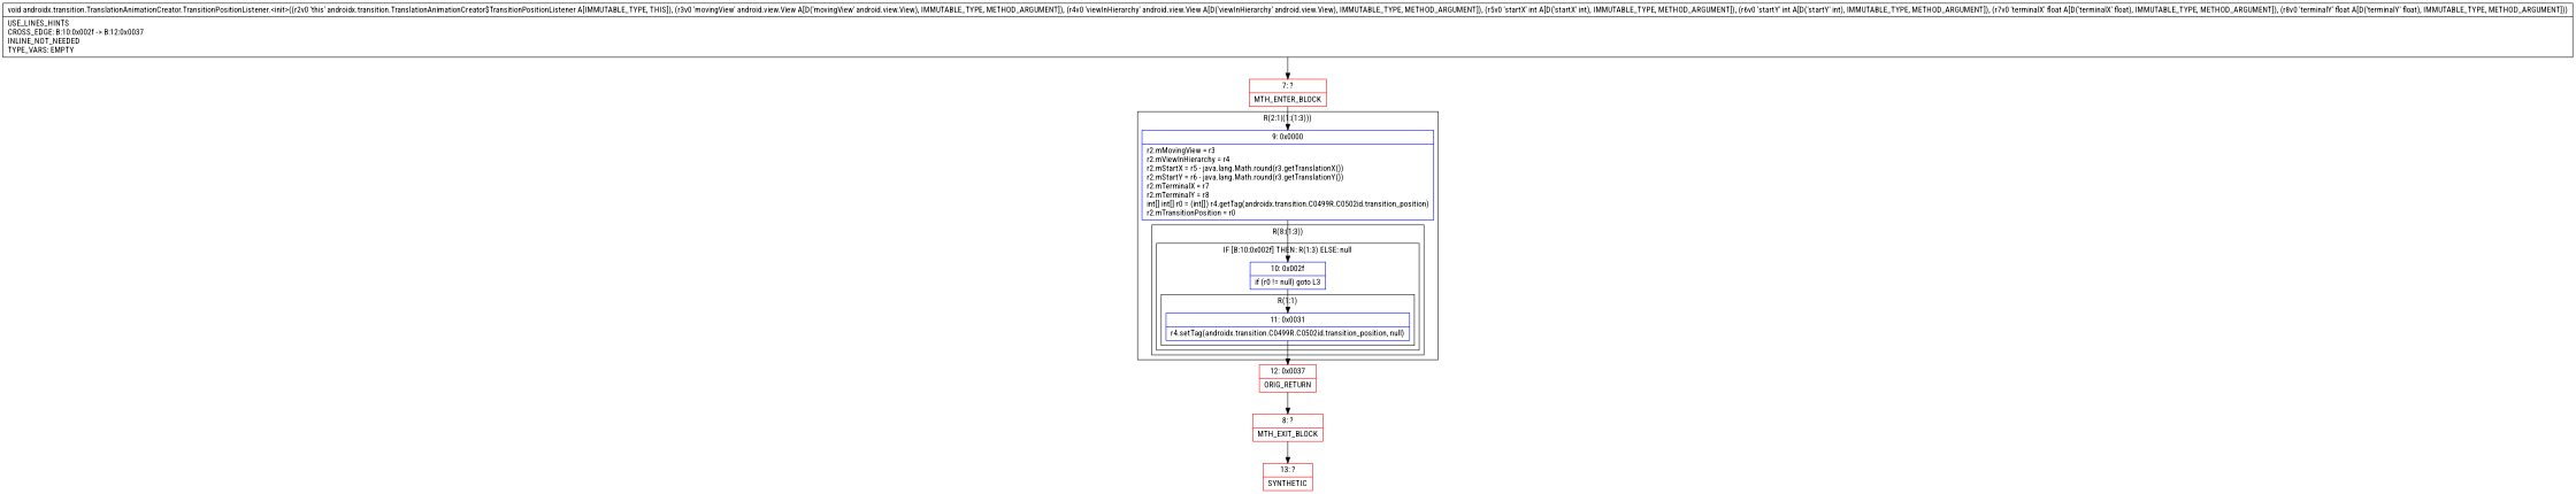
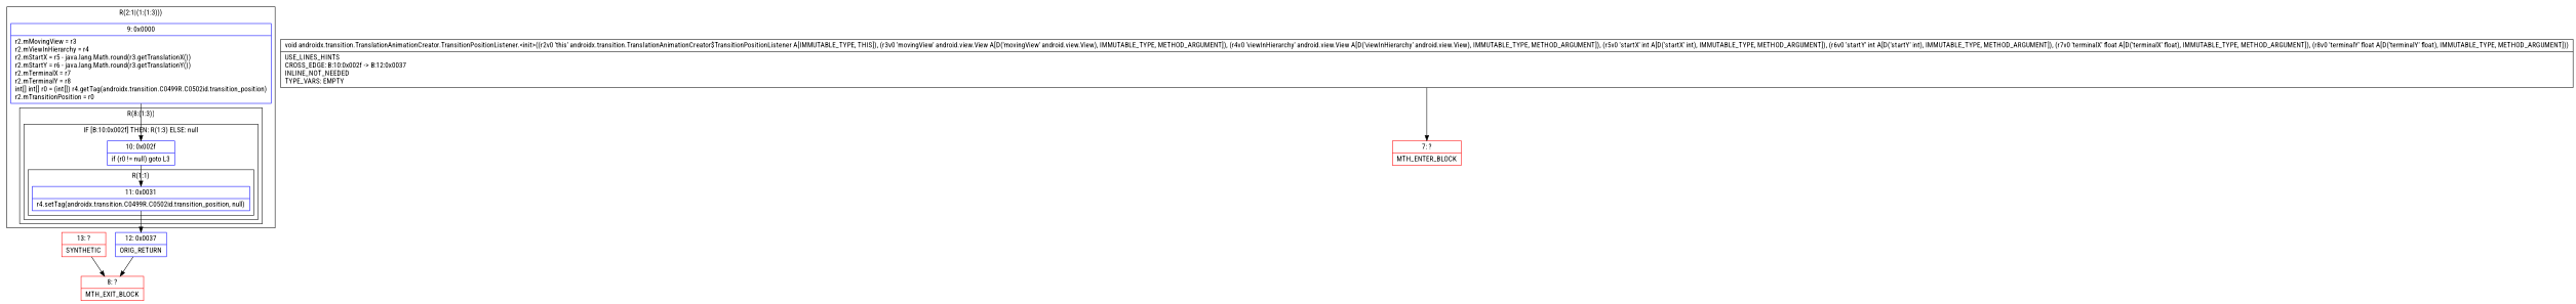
  digraph {
    fontname="Roboto Condensed"
    node [color=red fontname="Roboto Condensed" shape=record]
    edge [fontname="Roboto Condensed"]
    n1 [color=blue label="{11\:\ 0x0031|r4.setTag(androidx.transition.C0499R.C0502id.transition_position, null)\l}"]
    n2 [color=blue label="{10\:\ 0x002f|if (r0 != null) goto L3\l}"]
    n3 [color=blue label="{9\:\ 0x0000|r2.mMovingView = r3\lr2.mViewInHierarchy = r4\lr2.mStartX = r5 \- java.lang.Math.round(r3.getTranslationX())\lr2.mStartY = r6 \- java.lang.Math.round(r3.getTranslationY())\lr2.mTerminalX = r7\lr2.mTerminalY = r8\lint[] int[] r0 = (int[]) r4.getTag(androidx.transition.C0499R.C0502id.transition_position)\lr2.mTransitionPosition = r0\l}"]
-   n4 [label="{12\:\ 0x0037|ORIG_RETURN\l}"]
+   n4 [color=blue label="{12\:\ 0x0037|ORIG_RETURN\l}"]
    n5 [label="{13\:\ ?|SYNTHETIC\l}"]
    n6 [label="{8\:\ ?|MTH_EXIT_BLOCK\l}"]
    n7 [label="{7\:\ ?|MTH_ENTER_BLOCK\l}"]
    n8 [label="{void androidx.transition.TranslationAnimationCreator.TransitionPositionListener.\<init\>((r2v0 'this' androidx.transition.TranslationAnimationCreator$TransitionPositionListener A[IMMUTABLE_TYPE, THIS]), (r3v0 'movingView' android.view.View A[D('movingView' android.view.View), IMMUTABLE_TYPE, METHOD_ARGUMENT]), (r4v0 'viewInHierarchy' android.view.View A[D('viewInHierarchy' android.view.View), IMMUTABLE_TYPE, METHOD_ARGUMENT]), (r5v0 'startX' int A[D('startX' int), IMMUTABLE_TYPE, METHOD_ARGUMENT]), (r6v0 'startY' int A[D('startY' int), IMMUTABLE_TYPE, METHOD_ARGUMENT]), (r7v0 'terminalX' float A[D('terminalX' float), IMMUTABLE_TYPE, METHOD_ARGUMENT]), (r8v0 'terminalY' float A[D('terminalY' float), IMMUTABLE_TYPE, METHOD_ARGUMENT]))  | USE_LINES_HINTS\lCROSS_EDGE: B:10:0x002f \-\> B:12:0x0037\lINLINE_NOT_NEEDED\lTYPE_VARS: EMPTY\l}" color=""]
    subgraph cluster_1 {
      label="R(2:1|(1:(1:3)))"
      n3
      subgraph cluster_2 {
        label="R(8:(1:3))"
        subgraph cluster_3 {
          label="IF [B:10:0x002f] THEN: R(1:3) ELSE: null"
          n2
          subgraph cluster_4 {
            label="R(1:1)"
            n1
          }
        }
      }
    }
    n1 -> n4
    n2 -> n1
    n3 -> n2
    n4 -> n6
-   n6 -> n5
-   n7 -> n3
+   n5 -> n6
    n8 -> n7
  }
